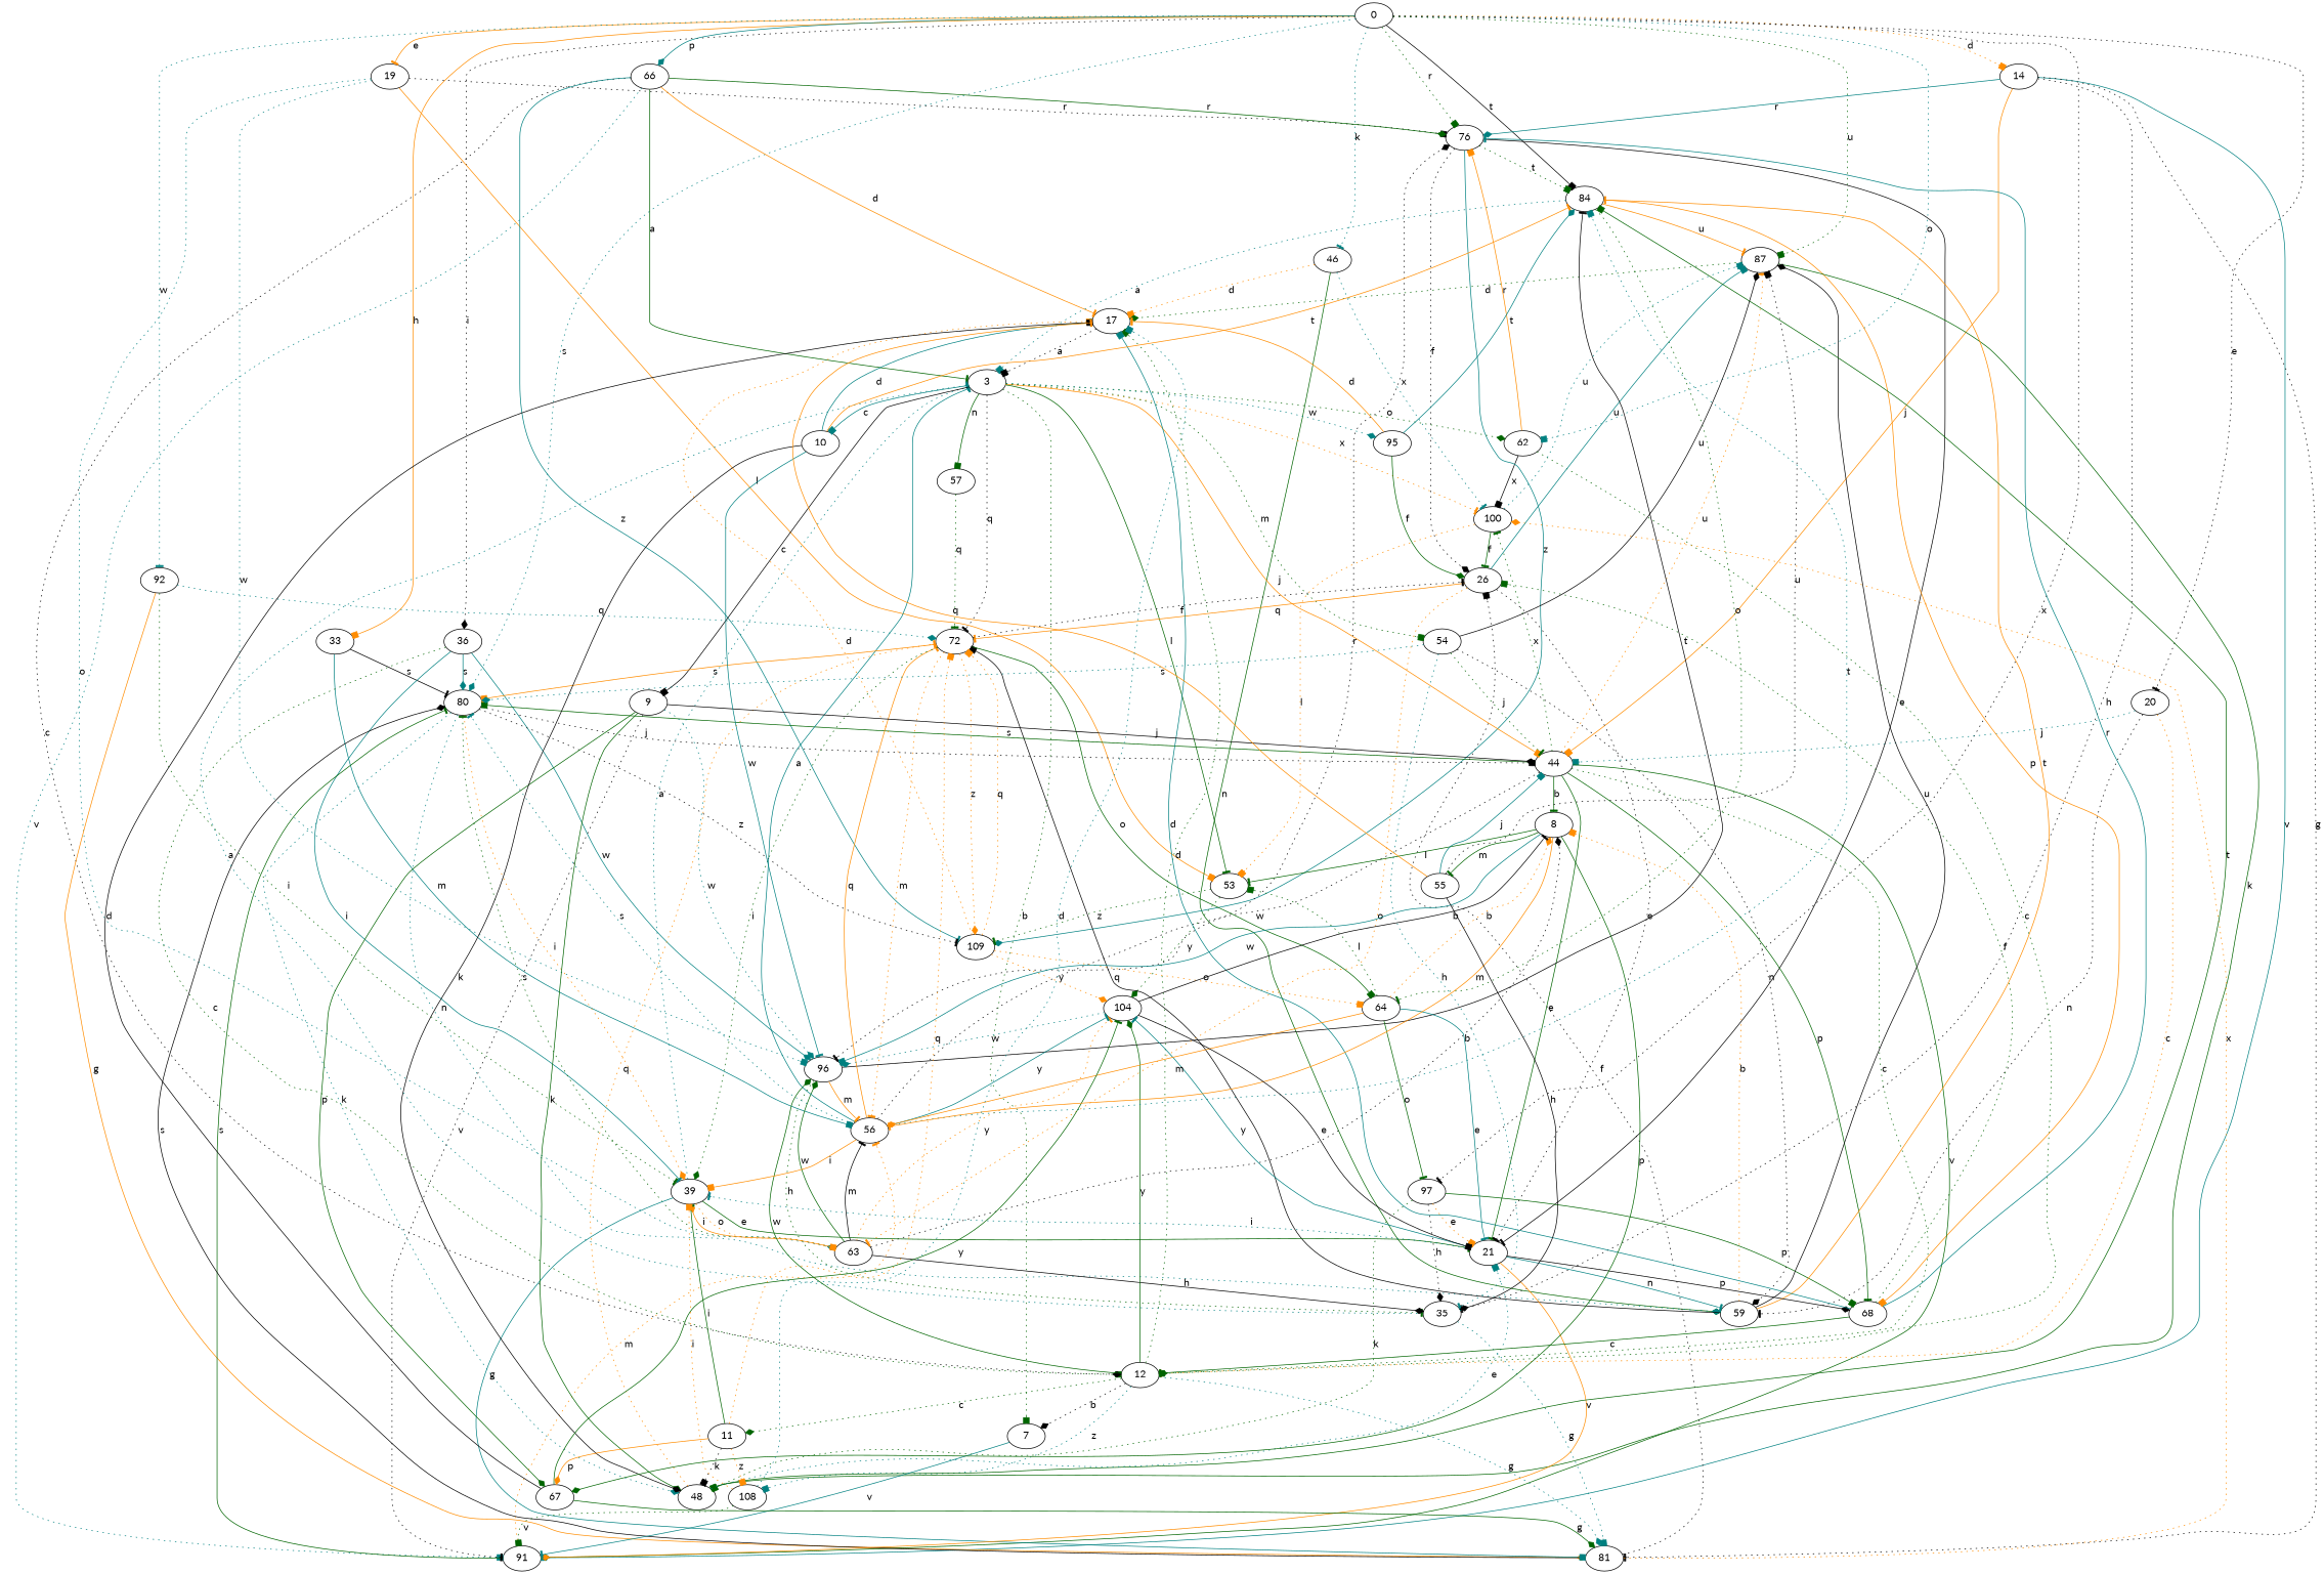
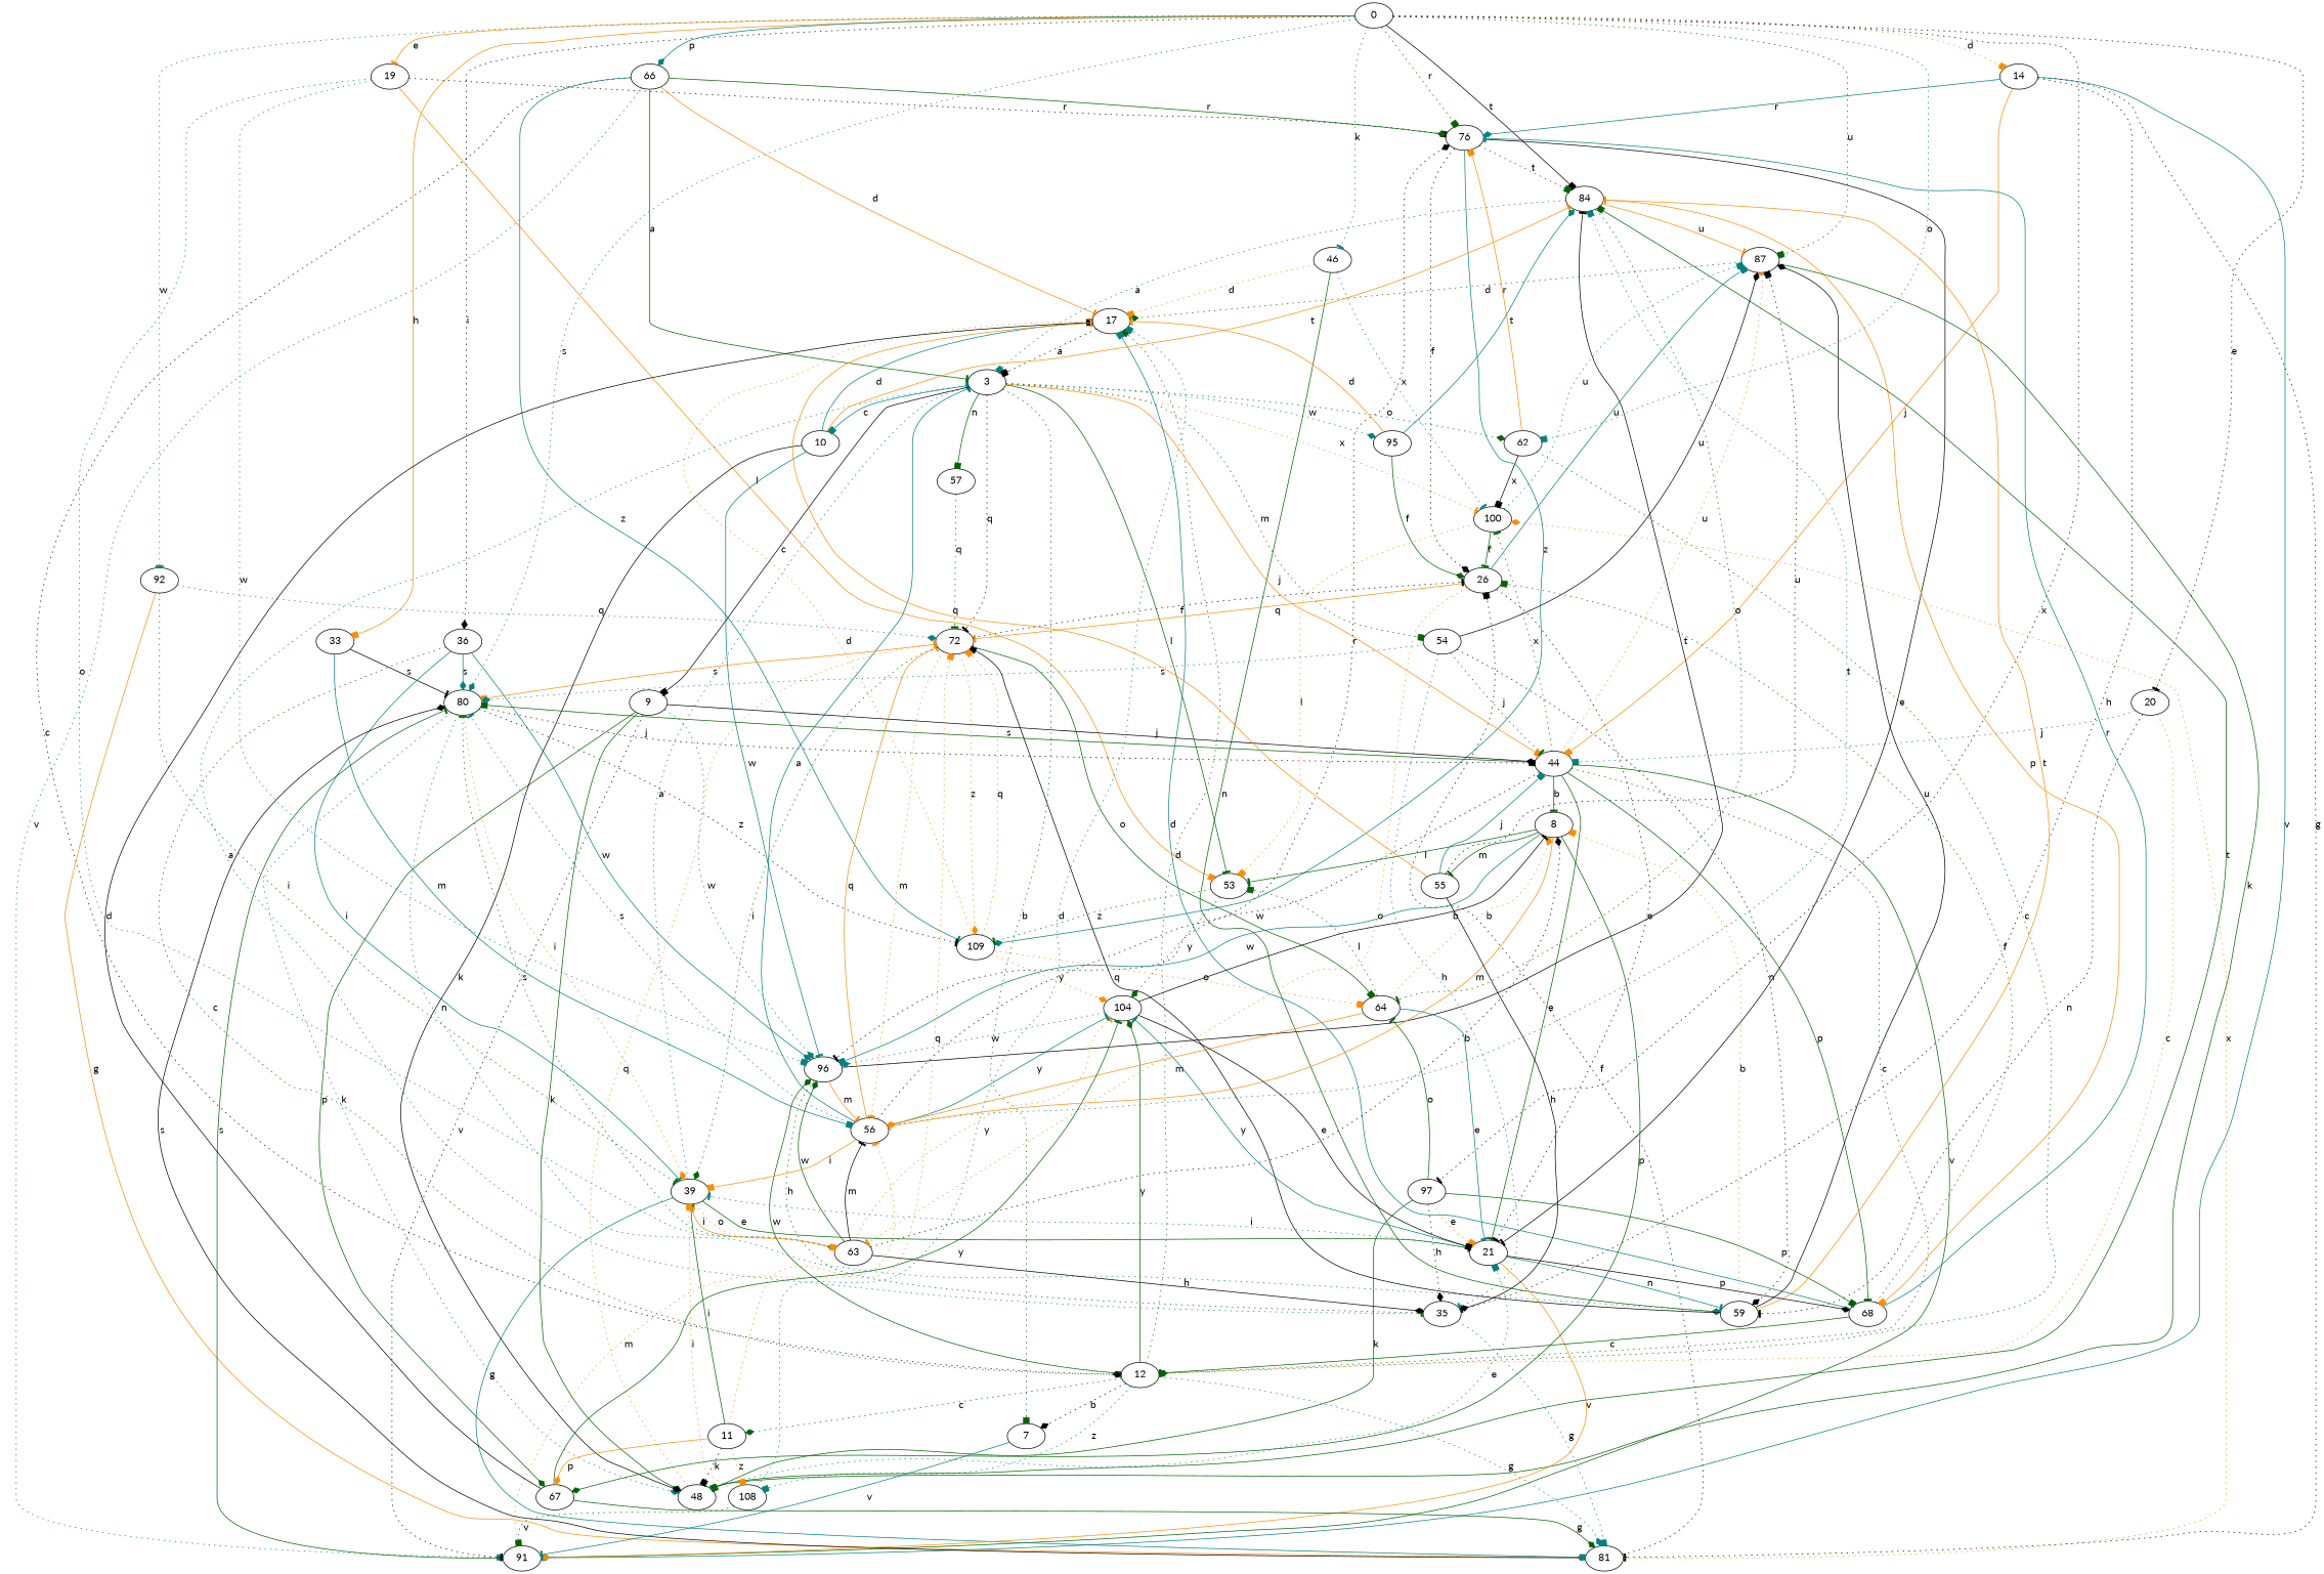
  strict digraph {
    fontname=Lato
    node [fontname=Lato]
    edge [arrowhead=tee color=darkgreen fontname=Lato style=dotted]
    0
    14
    19
    20
    33
    36
    46
    62
    66
    76
    80
    84
    87
    92
    97
    44
    91
    n18 [label=81]
    35
    53
    96
    63
    12
    59
    56
    39
    100
    17
    3
    109
    21
    26
    48
    68
    64
    72
    7
    9
    10
    54
    57
    95
    67
    8
    104
    55
    11
    108
    0 -> 14 [arrowhead=box color=darkorange label=d]
    0 -> 19 [color=darkorange label=e style=solid]
    0 -> 20 [color=black label=e]
    0 -> 33 [arrowhead=box color=darkorange label=h style=solid]
    0 -> 36 [arrowhead=diamond color=black label=i]
    0 -> 46 [color=teal label=k]
    0 -> 62 [arrowhead=box color=teal label=o]
    0 -> 66 [arrowhead=diamond color=teal label=p style=solid]
    0 -> 76 [arrowhead=box label=r]
    0 -> 80 [arrowhead=diamond color=teal label=s]
    0 -> 84 [arrowhead=box color=black label=t style=solid]
    0 -> 87 [arrowhead=box label=u]
    0 -> 92 [color=teal label=w]
    0 -> 97 [color=black label=x]
    14 -> 76 [arrowhead=diamond color=teal label=r style=solid]
    14 -> 44 [arrowhead=box color=darkorange label=j style=solid]
    14 -> 91 [arrowhead=box color=teal label=v style=solid]
    14 -> n18 [color=black label=g]
    14 -> 35 [color=black label=h]
    19 -> 76 [arrowhead=box color=black label=r]
    19 -> 53 [arrowhead=box color=darkorange label=l style=solid]
    19 -> 96 [arrowhead=box color=teal label=w]
    19 -> 63 [arrowhead=diamond color=teal label=o]
    20 -> 44 [arrowhead=box color=teal label=j]
    20 -> 12 [color=darkorange label=c]
    20 -> 59 [color=black label=n]
    33 -> 80 [color=black label=s style=solid]
    33 -> 56 [arrowhead=box color=teal label=m style=solid]
    36 -> 80 [arrowhead=diamond color=teal label=s style=solid]
    36 -> 96 [arrowhead=diamond color=teal label=w style=solid]
    36 -> 12 [arrowhead=box label=c]
    36 -> 39 [color=teal label=i style=solid]
    46 -> 59 [arrowhead=diamond label=n style=solid]
    46 -> 100 [color=teal label=x]
    46 -> 17 [arrowhead=box color=darkorange label=d]
    62 -> 76 [arrowhead=box color=darkorange label=r style=solid]
    62 -> 12 [arrowhead=box label=c]
    62 -> 100 [arrowhead=box color=black label=x style=solid]
    66 -> 76 [arrowhead=diamond label=r style=solid]
    66 -> 91 [arrowhead=box color=teal label=v]
    66 -> 12 [arrowhead=diamond color=black label=c]
    66 -> 17 [color=darkorange label=d style=solid]
    66 -> 3 [label=a style=solid]
    66 -> 109 [color=teal label=z style=solid]
    76 -> 84 [arrowhead=box label=t]
    76 -> 109 [arrowhead=diamond color=teal label=z style=solid]
    76 -> 21 [color=black label=e style=solid]
    76 -> 26 [arrowhead=diamond color=black label=f]
    80 -> 44 [arrowhead=box color=black label=j]
    80 -> 59 [arrowhead=diamond color=teal label=n]
    80 -> 39 [arrowhead=diamond color=darkorange label=i]
    80 -> 109 [color=black label=z]
    80 -> 48 [arrowhead=diamond color=teal label=k]
    84 -> 87 [color=darkorange label=u style=solid]
    84 -> 3 [arrowhead=box color=teal label=a]
    84 -> 68 [arrowhead=box color=darkorange label=p style=solid]
    84 -> 64 [label=o]
    87 -> 17 [arrowhead=diamond label=d]
    87 -> 48 [arrowhead=box label=k style=solid]
    92 -> n18 [arrowhead=diamond color=darkorange label=g style=solid]
    92 -> 39 [label=i]
    92 -> 72 [arrowhead=diamond color=teal label=q]
    97 -> 35 [arrowhead=diamond color=black label=h]
    97 -> 21 [arrowhead=box color=darkorange label=e]
-   97 -> 48 [arrowhead=box label=k]
+   97 -> 48 [arrowhead=box label=k style=solid]
    97 -> 68 [arrowhead=box label=p style=solid]
-   64 -> 97 [label=o style=solid]
+   97 -> 64 [label=o style=solid]
    44 -> 80 [arrowhead=box label=s style=solid]
    44 -> 87 [color=darkorange label=u]
    44 -> 91 [arrowhead=diamond label=v style=solid]
    44 -> 96 [color=black label=w]
    44 -> 12 [arrowhead=diamond label=c]
    44 -> 100 [label=x]
    44 -> 21 [label=e style=solid]
    44 -> 68 [label=p style=solid]
    44 -> 8 [label=b style=solid]
    91 -> 80 [label=s style=solid]
    91 -> 56 [color=darkorange label=m]
    n18 -> 80 [arrowhead=diamond color=black label=s style=solid]
    n18 -> 100 [arrowhead=diamond color=darkorange label=x]
    n18 -> 26 [arrowhead=box color=black label=f]
    35 -> n18 [arrowhead=box color=teal label=g]
    35 -> 3 [color=teal label=a]
    53 -> 109 [label=z]
    53 -> 104 [arrowhead=diamond label=y]
    96 -> 84 [color=black label=t style=solid]
    96 -> 35 [label=h]
    96 -> 56 [color=darkorange label=m style=solid]
    63 -> 80 [label=s]
    63 -> 35 [arrowhead=diamond color=black label=h style=solid]
    63 -> 96 [arrowhead=diamond label=w style=solid]
    63 -> 56 [color=black label=m style=solid]
    63 -> 39 [arrowhead=diamond color=darkorange label=i style=solid]
    63 -> 8 [arrowhead=diamond color=black label=b]
    63 -> 104 [color=darkorange label=y]
    12 -> n18 [arrowhead=diamond color=teal label=g]
    12 -> 96 [arrowhead=diamond label=w style=solid]
    12 -> 17 [arrowhead=box label=d]
    12 -> 7 [arrowhead=diamond color=black label=b]
    12 -> 104 [arrowhead=diamond label=y style=solid]
    12 -> 11 [arrowhead=diamond label=c]
    12 -> 108 [arrowhead=box color=teal label=z]
    59 -> 84 [color=darkorange label=t style=solid]
    59 -> 87 [arrowhead=diamond color=black label=u style=solid]
    59 -> 72 [arrowhead=box color=black label=q style=solid]
    59 -> 8 [arrowhead=box color=darkorange label=b]
    56 -> 76 [arrowhead=diamond color=black label=r]
    56 -> 80 [color=teal label=s]
    56 -> 84 [arrowhead=box color=teal label=t]
    56 -> 39 [arrowhead=box color=darkorange label=i style=solid]
    56 -> 3 [color=teal label=a style=solid]
    56 -> 72 [color=darkorange label=q style=solid]
    56 -> 104 [color=teal label=y style=solid]
    39 -> n18 [arrowhead=box color=teal label=g style=solid]
    39 -> 63 [arrowhead=box color=darkorange label=o]
    39 -> 3 [color=teal label=a]
    39 -> 21 [label=e style=solid]
    100 -> 87 [arrowhead=box color=teal label=u]
    100 -> 53 [arrowhead=box color=darkorange label=l]
    100 -> 26 [label=f style=solid]
    17 -> 3 [arrowhead=box color=black label=a]
    3 -> 62 [arrowhead=diamond label=o]
    3 -> 44 [arrowhead=box color=darkorange label=j style=solid]
    3 -> 53 [label=l style=solid]
    3 -> 100 [color=darkorange label=x]
    3 -> 72 [color=black label=q]
    3 -> 7 [arrowhead=box label=b]
    3 -> 9 [arrowhead=box color=black label=c style=solid]
    3 -> 10 [arrowhead=box color=teal label=c style=solid]
    3 -> 54 [arrowhead=box label=m]
    3 -> 57 [arrowhead=box label=n style=solid]
    3 -> 95 [arrowhead=diamond color=teal label=w]
    109 -> 17 [arrowhead=box color=darkorange label=d]
    109 -> 64 [arrowhead=box color=darkorange label=o]
    109 -> 72 [arrowhead=box color=darkorange label=q]
    109 -> 104 [arrowhead=diamond color=darkorange label=y]
    21 -> 91 [arrowhead=diamond color=darkorange label=v style=solid]
    21 -> 59 [color=teal label=n style=solid]
    21 -> 39 [color=teal label=i]
    21 -> 68 [arrowhead=diamond color=black label=p style=solid]
    21 -> 104 [color=teal label=y style=solid]
    26 -> 87 [arrowhead=box color=teal label=u style=solid]
    26 -> 63 [color=darkorange label=o]
    26 -> 21 [color=black label=e]
    26 -> 72 [color=darkorange label=q style=solid]
    48 -> 84 [arrowhead=box label=t style=solid]
    48 -> 21 [arrowhead=box color=teal label=e]
    48 -> 72 [color=darkorange label=q]
    68 -> 76 [color=teal label=r style=solid]
    68 -> 12 [label=c style=solid]
    68 -> 17 [arrowhead=box color=teal label=d style=solid]
    68 -> 26 [arrowhead=box label=f]
    64 -> 53 [arrowhead=box label=l]
    64 -> 56 [arrowhead=diamond color=darkorange label=m style=solid]
    64 -> 21 [color=teal label=e style=solid]
    64 -> 8 [arrowhead=diamond color=darkorange label=b]
    72 -> 80 [arrowhead=box color=darkorange label=s style=solid]
    72 -> 56 [color=darkorange label=m]
    72 -> 39 [arrowhead=diamond label=i]
    72 -> 109 [arrowhead=diamond color=darkorange label=z]
    72 -> 26 [color=black label=f]
    72 -> 64 [arrowhead=box label=o style=solid]
    7 -> 91 [color=teal label=v style=solid]
    9 -> 44 [arrowhead=diamond color=black label=j style=solid]
    9 -> 91 [color=black label=v]
    9 -> 96 [arrowhead=diamond color=teal label=w]
    9 -> 48 [arrowhead=diamond label=k style=solid]
    9 -> 67 [arrowhead=diamond label=p style=solid]
    10 -> 84 [color=darkorange label=t style=solid]
    10 -> 96 [color=teal label=w style=solid]
    10 -> 17 [color=teal label=d style=solid]
    10 -> 48 [arrowhead=diamond color=black label=k style=solid]
    54 -> 80 [arrowhead=diamond color=teal label=s]
    54 -> 87 [arrowhead=diamond color=black label=u style=solid]
    54 -> 44 [label=j]
    54 -> 35 [color=teal label=h]
    54 -> 59 [arrowhead=diamond color=black label=n]
    57 -> 72 [label=q]
    95 -> 84 [arrowhead=diamond color=teal label=t style=solid]
    95 -> 17 [color=darkorange label=d style=solid]
    95 -> 26 [arrowhead=diamond label=f style=solid]
    67 -> n18 [arrowhead=diamond label=g style=solid]
    67 -> 17 [arrowhead=box color=black label=d style=solid]
    67 -> 104 [label=y style=solid]
    8 -> 53 [label=l style=solid]
    8 -> 96 [arrowhead=box color=teal label=w style=solid]
    8 -> 56 [color=darkorange label=m style=solid]
    8 -> 67 [arrowhead=diamond label=p style=solid]
    8 -> 55 [label=m style=solid]
    104 -> 96 [arrowhead=diamond color=teal label=w]
    104 -> 21 [arrowhead=box color=black label=e style=solid]
    104 -> 8 [color=black label=b style=solid]
    55 -> 87 [arrowhead=box color=black label=u]
    55 -> 44 [arrowhead=box color=teal label=j style=solid]
    55 -> 35 [arrowhead=diamond color=black label=h style=solid]
    55 -> 17 [color=darkorange label=q style=solid]
    11 -> 39 [label=i style=solid]
    11 -> 48 [arrowhead=box color=black label=k]
    11 -> 72 [arrowhead=box color=darkorange label=q]
    11 -> 67 [arrowhead=diamond color=darkorange label=p style=solid]
    11 -> 108 [arrowhead=box color=darkorange label=z]
    108 -> 91 [arrowhead=box label=v]
    108 -> 39 [arrowhead=box color=darkorange label=i]
    108 -> 17 [arrowhead=box color=teal label=d]
  }
